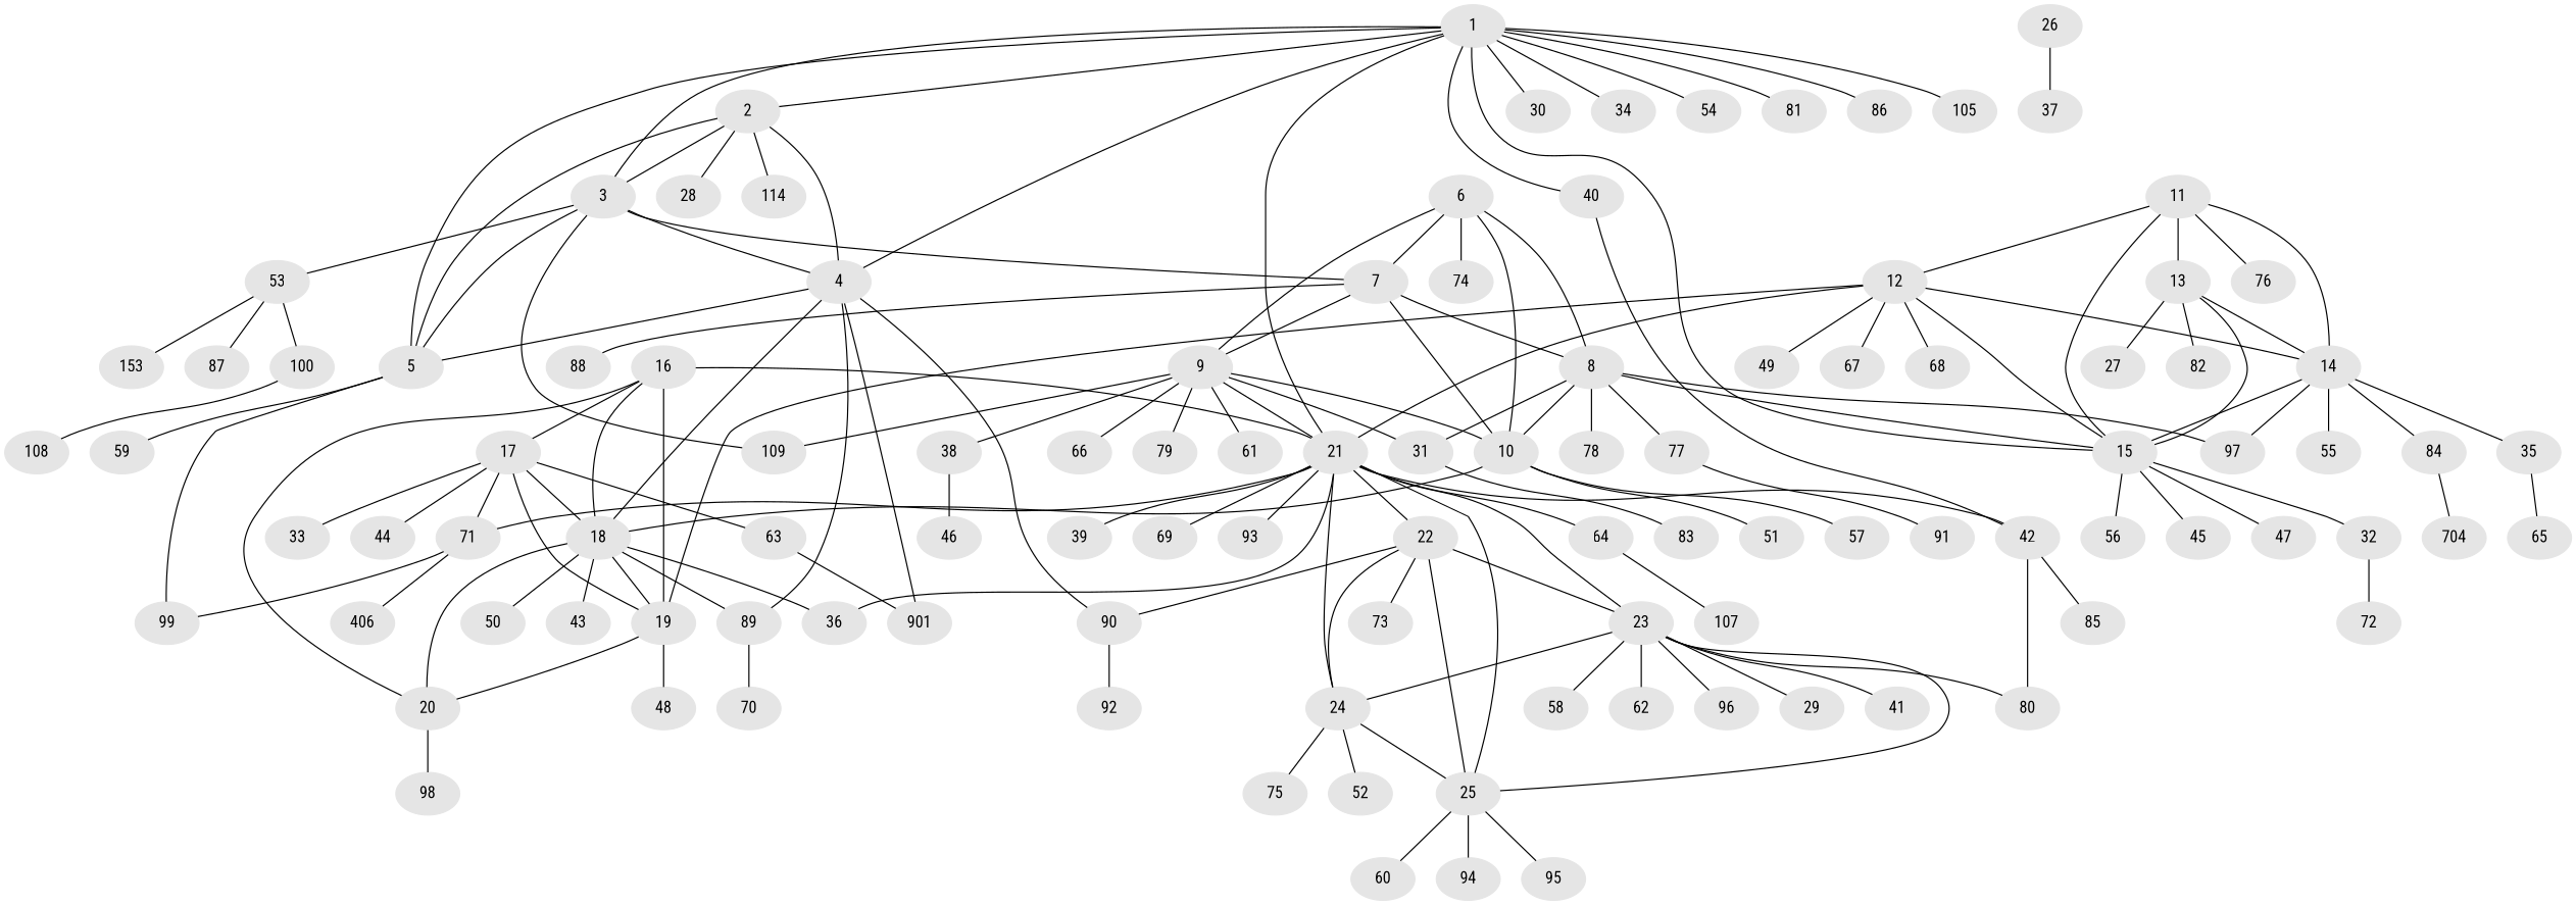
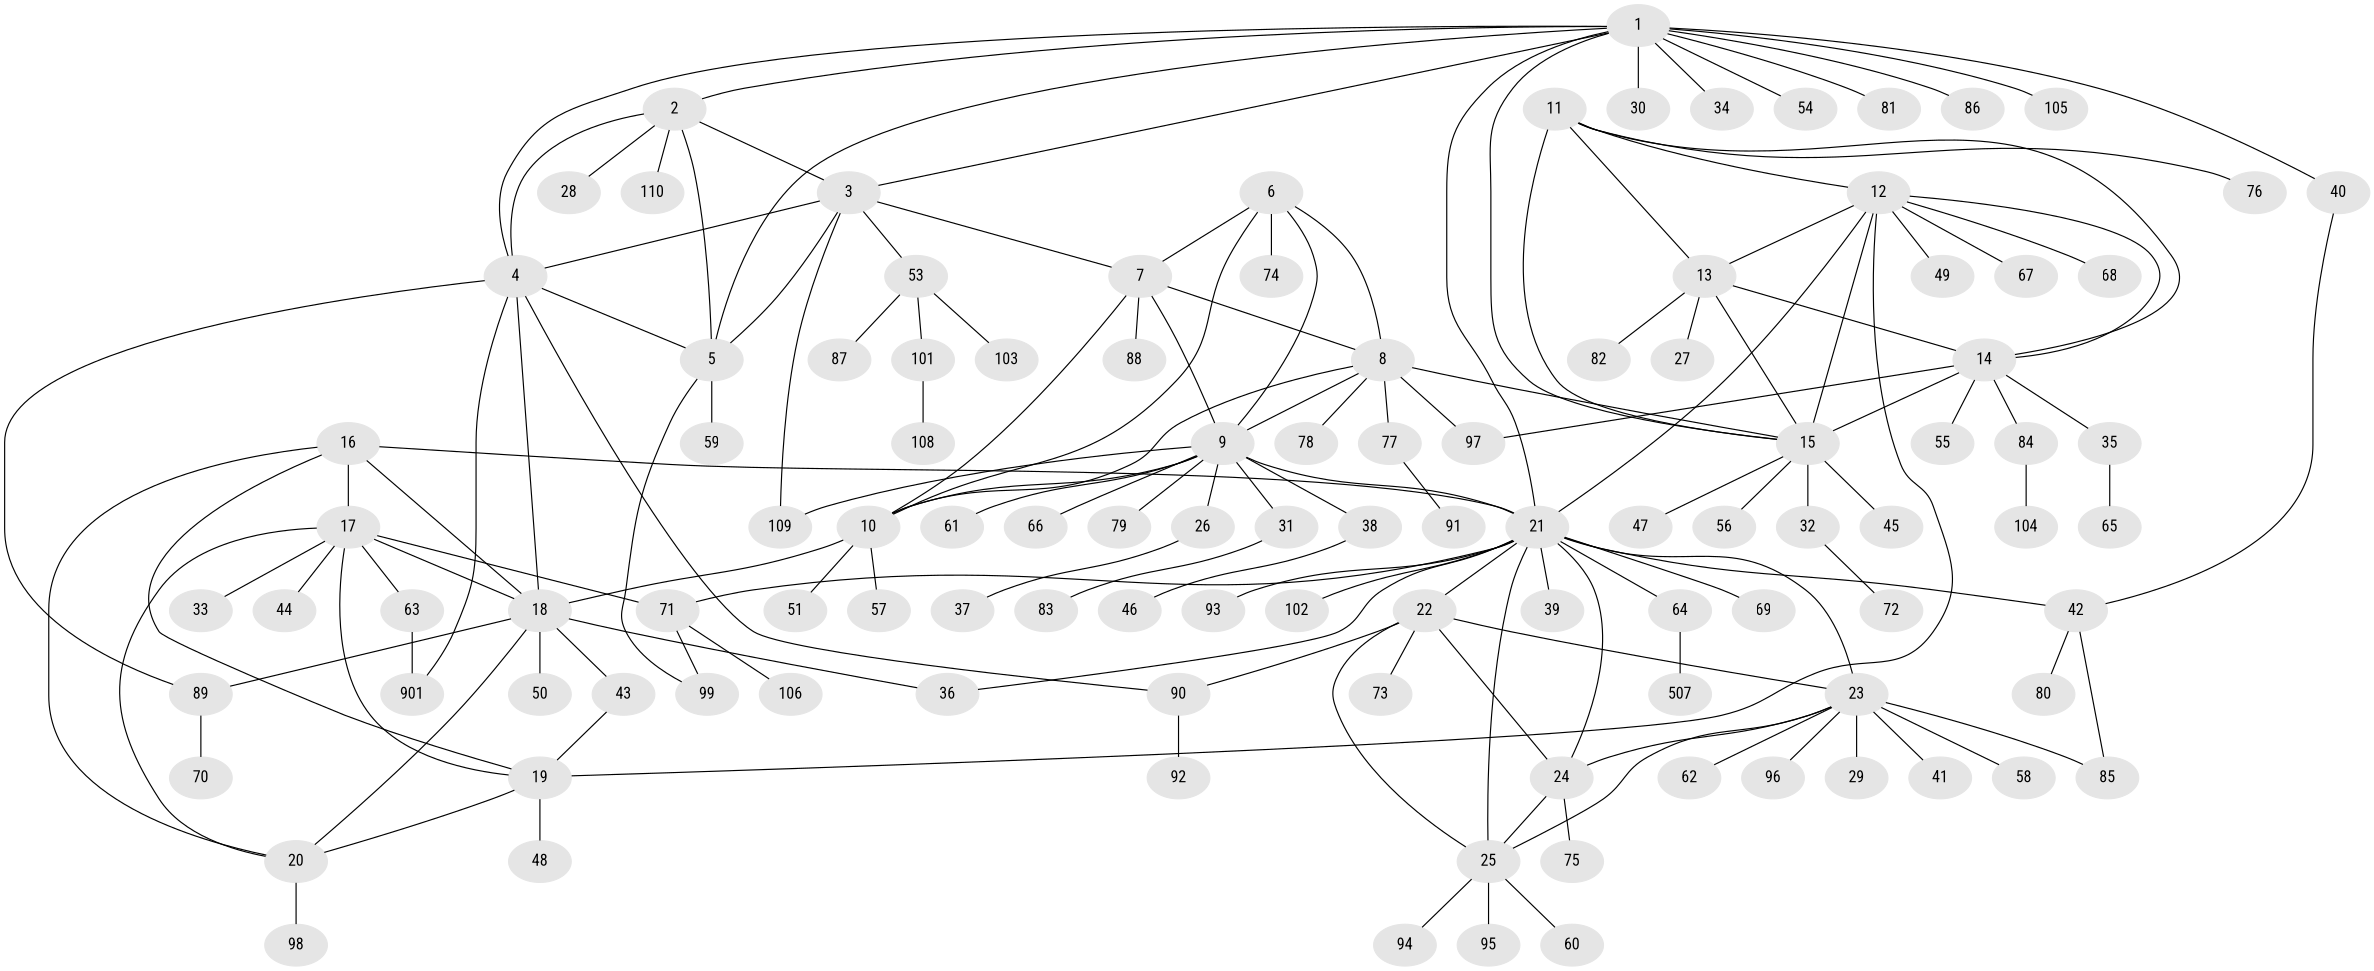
  graph {
    fontname="Roboto Condensed"
    node [color=gray90 fontname="Roboto Condensed" style=filled]
    edge [fontname="Roboto Condensed"]
    1
    2
    3
    4
    5
    15
    21
    30
    34
    40
    54
    81
    86
    105
    28
-   110 [label=114]
+   110
    7
    53
    109
    18
    89
    90
    n23 [label=901]
    59
    99
    32
    45
    47
    56
    71
    36
    22
    23
    24
    25
    39
    42
    64
    69
    93
+   102
    8
    9
    10
    88
    87
-   100
-   103 [label=153]
+   100 [label=101]
+   103
    19
    20
    43
    50
    70
    92
    6
    74
    77
    78
    97
    26
    31
    38
    61
    66
    79
    51
    57
    91
    37
    83
    46
    11
    12
    13
    14
    76
    49
    67
    68
    27
    82
    35
    55
    84
    48
    65
-   104 [label=704]
+   104
    72
    16
    17
    33
    44
    63
    98
-   106 [label=406]
+   106
    73
    29
    41
    58
    62
    85
    96
-   52
    75
    60
    94
    95
    80
-   107
+   107 [label=507]
    108
    1 -- 2
    1 -- 3
    1 -- 4
    1 -- 5
    1 -- 15
    1 -- 21
    1 -- 30
    1 -- 34
    1 -- 40
    1 -- 54
    1 -- 81
    1 -- 86
    1 -- 105
    2 -- 3
    2 -- 4
    2 -- 5
    2 -- 28
    2 -- 110
    3 -- 4
    3 -- 5
    3 -- 7
    3 -- 53
    3 -- 109
    4 -- 5
    4 -- 18
    4 -- 89
    4 -- 90
    4 -- n23
    5 -- 59
    5 -- 99
    15 -- 32
    15 -- 45
    15 -- 47
    15 -- 56
    21 -- 71
    21 -- 36
    21 -- 22
    21 -- 23
    21 -- 24
    21 -- 25
    21 -- 39
    21 -- 42
    21 -- 64
    21 -- 69
    21 -- 93
+   21 -- 102
    40 -- 42
    7 -- 8
    7 -- 9
    7 -- 10
    7 -- 88
    53 -- 87
    53 -- 100
    53 -- 103
    18 -- 89
    18 -- 36
-   18 -- 19
+   43 -- 19
    18 -- 20
    18 -- 43
    18 -- 50
    89 -- 70
    90 -- 92
    32 -- 72
    71 -- 99
    71 -- 106
    22 -- 90
    22 -- 23
    22 -- 24
    22 -- 25
    22 -- 73
    23 -- 24
    23 -- 25
    23 -- 29
    23 -- 41
    23 -- 58
    23 -- 62
-   23 -- 80
+   23 -- 85
    23 -- 96
    24 -- 25
-   24 -- 52
    24 -- 75
    25 -- 60
    25 -- 94
    25 -- 95
    42 -- 85
    42 -- 80
    64 -- 107
    8 -- 15
-   8 -- 31
+   8 -- 9
    8 -- 10
    8 -- 77
    8 -- 78
    8 -- 97
    9 -- 21
    9 -- 109
    9 -- 10
+   9 -- 26
    9 -- 31
    9 -- 38
    9 -- 61
    9 -- 66
    9 -- 79
    10 -- 18
    10 -- 51
    10 -- 57
    100 -- 108
    19 -- 20
    19 -- 48
    20 -- 98
    6 -- 7
    6 -- 8
    6 -- 9
    6 -- 10
    6 -- 74
    77 -- 91
    26 -- 37
    31 -- 83
    38 -- 46
    11 -- 15
    11 -- 12
    11 -- 13
    11 -- 14
    11 -- 76
    12 -- 15
    12 -- 21
    12 -- 19
+   12 -- 13
    12 -- 14
    12 -- 49
    12 -- 67
    12 -- 68
    13 -- 15
    13 -- 14
    13 -- 27
    13 -- 82
    14 -- 15
    14 -- 97
    14 -- 35
    14 -- 55
    14 -- 84
    35 -- 65
    84 -- 104
    16 -- 21
    16 -- 18
    16 -- 19
    16 -- 20
    16 -- 17
    17 -- 18
    17 -- 71
    17 -- 19
+   17 -- 20
    17 -- 33
    17 -- 44
    17 -- 63
    63 -- n23
  }
